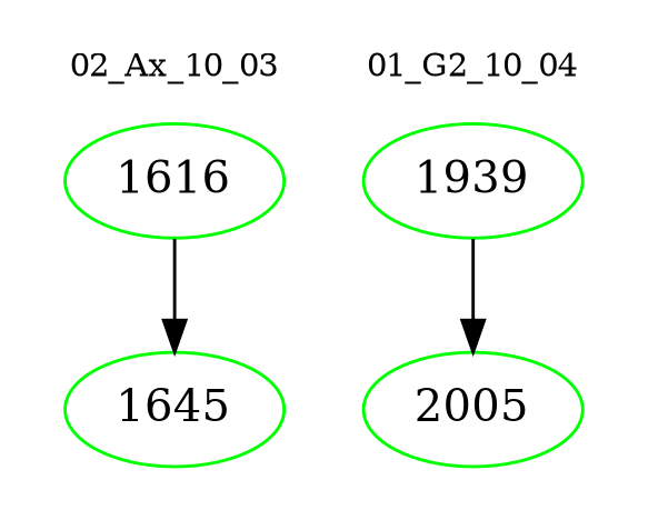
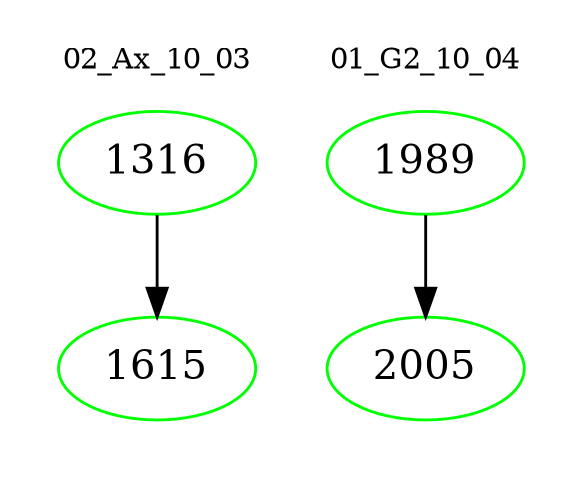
  digraph {
    node [color=green]
    edge [color=black]
-   n1 [label=1616]
-   n2 [label=1645]
-   n3 [label=1939]
+   n1 [label=1316]
+   n2 [label=1615]
+   n3 [label=1989]
    n4 [label=2005]
    subgraph cluster_1 {
      color=white
      fontsize=10
      label="02_Ax_10_03"
      n1
      n2
    }
    subgraph cluster_2 {
      color=white
      fontsize=10
      label="01_G2_10_04"
      n3
      n4
    }
    n1 -> n2
    n3 -> n4
  }
